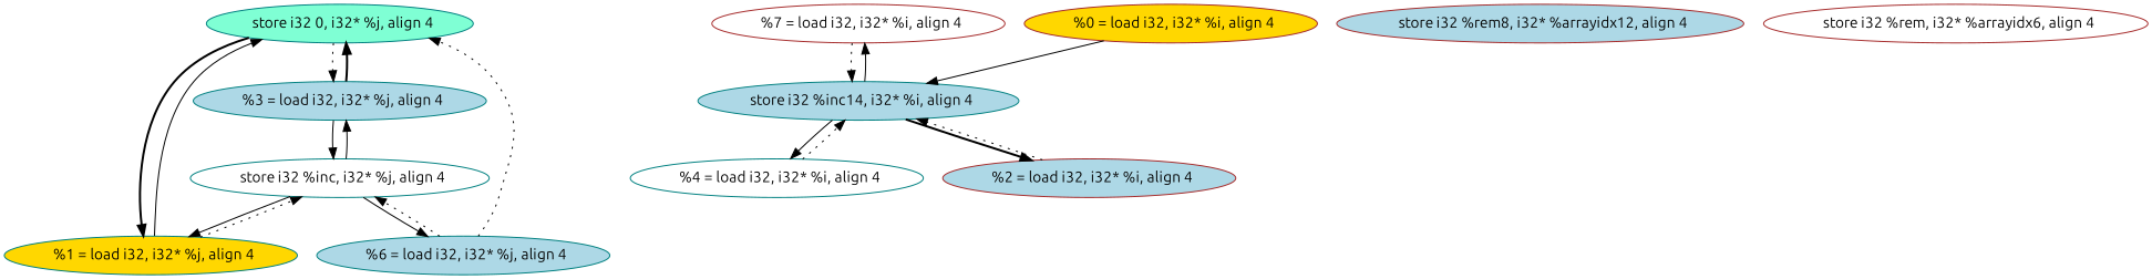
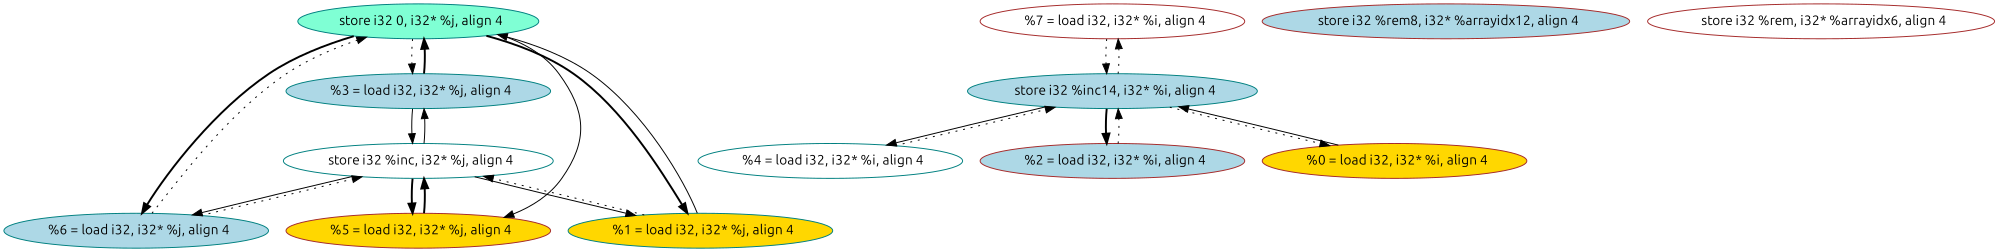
  digraph {
    fontname=Ubuntu
    node [color=teal fillcolor=lightblue fontname=Ubuntu shape=ellipse style=filled]
    edge [fontname=Ubuntu style=dotted]
    n1 [fillcolor=aquamarine label="  store i32 0, i32* %j, align 4"]
    n2 [label="  %3 = load i32, i32* %j, align 4"]
    n3 [label="  %6 = load i32, i32* %j, align 4"]
+   n4 [color=brown fillcolor=gold label="  %5 = load i32, i32* %j, align 4"]
    n5 [fillcolor=gold label="  %1 = load i32, i32* %j, align 4"]
    n6 [fillcolor=white label="  store i32 %inc, i32* %j, align 4"]
    n7 [color=brown fillcolor=white label="  %7 = load i32, i32* %i, align 4"]
    n8 [label="  store i32 %inc14, i32* %i, align 4"]
    n9 [fillcolor=white label="  %4 = load i32, i32* %i, align 4"]
    n10 [color=brown label="  %2 = load i32, i32* %i, align 4"]
    n11 [color=brown fillcolor=gold label="  %0 = load i32, i32* %i, align 4"]
    n12 [color=brown label="  store i32 %rem8, i32* %arrayidx12, align 4"]
    n13 [color=brown fillcolor=white label="  store i32 %rem, i32* %arrayidx6, align 4"]
    n1 -> n2
+   n1 -> n3 [style=bold]
+   n1 -> n4 [style=solid]
    n1 -> n5 [style=bold]
    n2 -> n1 [style=bold]
    n2 -> n6 [style=solid]
    n3 -> n1
    n3 -> n6
+   n4 -> n6 [style=bold]
    n5 -> n1 [style=solid]
    n5 -> n6
    n6 -> n2 [style=solid]
    n6 -> n3 [style=solid]
+   n6 -> n4 [style=bold]
    n6 -> n5 [style=solid]
    n7 -> n8
-   n8 -> n7 [style=solid]
+   n8 -> n7
    n8 -> n9 [style=solid]
    n8 -> n10 [style=bold]
+   n8 -> n11
    n9 -> n8
    n10 -> n8
    n11 -> n8 [style=solid]
  }
